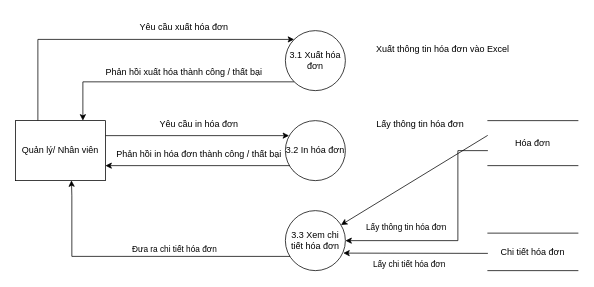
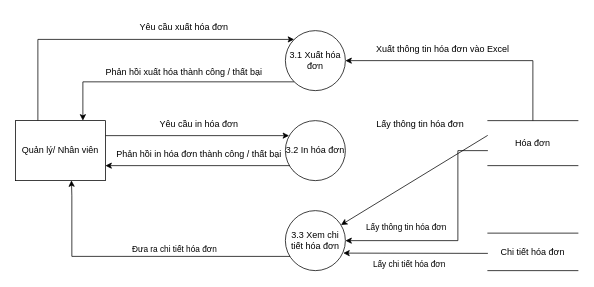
  <mxCell id="0" />
  <mxCell id="1" parent="0" />
  <mxCell id="2" style="edgeStyle=orthogonalEdgeStyle;rounded=0;orthogonalLoop=1;jettySize=auto;html=1;exitX=1;exitY=0.25;exitDx=0;exitDy=0;entryX=0.062;entryY=0.25;entryDx=0;entryDy=0;entryPerimeter=0;" parent="1" source="4" target="12" edge="1"><mxGeometry relative="1" as="geometry"><Array as="points" /></mxGeometry></mxCell>
  <mxCell id="3" style="edgeStyle=orthogonalEdgeStyle;rounded=0;orthogonalLoop=1;jettySize=auto;html=1;exitX=0.25;exitY=0;exitDx=0;exitDy=0;entryX=0;entryY=0;entryDx=0;entryDy=0;" parent="1" source="4" target="7" edge="1"><mxGeometry relative="1" as="geometry"><Array as="points"><mxPoint x="50" y="52" /></Array></mxGeometry></mxCell>
  <mxCell id="4" value="Quản lý/ Nhân viên" style="rounded=0;whiteSpace=wrap;html=1;" parent="1" vertex="1"><mxGeometry x="20" y="160" width="120" height="80" as="geometry" /></mxCell>
+ <mxCell id="5" style="edgeStyle=orthogonalEdgeStyle;rounded=0;orthogonalLoop=1;jettySize=auto;html=1;entryX=0.5;entryY=0;entryDx=0;entryDy=0;startArrow=classic;startFill=1;endArrow=none;endFill=0;" parent="1" source="7" target="8" edge="1"><mxGeometry relative="1" as="geometry" /></mxCell>
  <mxCell id="6" style="edgeStyle=orthogonalEdgeStyle;rounded=0;orthogonalLoop=1;jettySize=auto;html=1;exitX=0;exitY=1;exitDx=0;exitDy=0;entryX=0.75;entryY=0;entryDx=0;entryDy=0;" parent="1" source="7" target="4" edge="1"><mxGeometry relative="1" as="geometry" /></mxCell>
  <mxCell id="7" value="3.1 Xuất hóa đơn" style="ellipse;whiteSpace=wrap;html=1;aspect=fixed;" parent="1" vertex="1"><mxGeometry x="380" y="40" width="80" height="80" as="geometry" /></mxCell>
  <mxCell id="8" value="Hóa đơn" style="shape=partialRectangle;whiteSpace=wrap;html=1;left=0;right=0;fillColor=none;" parent="1" vertex="1"><mxGeometry x="650" y="160" width="120" height="60" as="geometry" /></mxCell>
  <mxCell id="9" value="Xuất thông tin hóa đơn vào Excel" style="text;html=1;strokeColor=none;fillColor=none;align=center;verticalAlign=middle;whiteSpace=wrap;rounded=0;" parent="1" vertex="1"><mxGeometry x="470" y="50" width="240" height="30" as="geometry" /></mxCell>
  <mxCell id="10" value="Phản hồi xuất hóa thành công / thất bại" style="text;html=1;strokeColor=none;fillColor=none;align=center;verticalAlign=middle;whiteSpace=wrap;rounded=0;" parent="1" vertex="1"><mxGeometry x="130" y="80" width="230" height="30" as="geometry" /></mxCell>
  <mxCell id="11" style="edgeStyle=orthogonalEdgeStyle;rounded=0;orthogonalLoop=1;jettySize=auto;html=1;exitX=0;exitY=1;exitDx=0;exitDy=0;entryX=1;entryY=0.75;entryDx=0;entryDy=0;" parent="1" source="12" target="4" edge="1"><mxGeometry relative="1" as="geometry"><Array as="points"><mxPoint x="392" y="220" /></Array></mxGeometry></mxCell>
  <mxCell id="12" value="3.2 In hóa đơn" style="ellipse;whiteSpace=wrap;html=1;aspect=fixed;" parent="1" vertex="1"><mxGeometry x="380" y="160" width="80" height="80" as="geometry" /></mxCell>
  <mxCell id="13" value="Lấy thông tin hóa đơn" style="text;html=1;strokeColor=none;fillColor=none;align=center;verticalAlign=middle;whiteSpace=wrap;rounded=0;" parent="1" vertex="1"><mxGeometry x="480" y="150" width="160" height="30" as="geometry" /></mxCell>
  <mxCell id="14" value="Yêu cầu in hóa đơn" style="text;html=1;strokeColor=none;fillColor=none;align=center;verticalAlign=middle;whiteSpace=wrap;rounded=0;" parent="1" vertex="1"><mxGeometry x="160" y="150" width="210" height="30" as="geometry" /></mxCell>
  <mxCell id="15" value="Phản hồi in hóa đơn thành công / thất bại" style="text;html=1;strokeColor=none;fillColor=none;align=center;verticalAlign=middle;whiteSpace=wrap;rounded=0;" parent="1" vertex="1"><mxGeometry x="150" y="190" width="230" height="30" as="geometry" /></mxCell>
  <mxCell id="16" value="" style="endArrow=classic;html=1;rounded=0;exitX=-0.002;exitY=0.328;exitDx=0;exitDy=0;exitPerimeter=0;" parent="1" source="8" target="21" edge="1"><mxGeometry width="50" height="50" relative="1" as="geometry"><mxPoint x="470" y="190" as="sourcePoint" /><mxPoint x="520" y="140" as="targetPoint" /></mxGeometry></mxCell>
  <mxCell id="17" value="" style="endArrow=none;html=1;rounded=0;startArrow=classic;startFill=1;endFill=0;edgeStyle=orthogonalEdgeStyle;" parent="1" target="8" edge="1"><mxGeometry width="50" height="50" relative="1" as="geometry"><mxPoint x="460" y="320" as="sourcePoint" /><mxPoint x="685.76" y="350" as="targetPoint" /><Array as="points"><mxPoint x="610" y="320" /><mxPoint x="610" y="200" /></Array></mxGeometry></mxCell>
  <mxCell id="18" value="Lấy chi tiết hóa đơn" style="edgeLabel;html=1;align=center;verticalAlign=bottom;resizable=0;points=[];" parent="17" vertex="1" connectable="0"><mxGeometry x="-0.628" y="1" relative="1" as="geometry"><mxPoint x="26" y="41" as="offset" /></mxGeometry></mxCell>
  <mxCell id="19" value="" style="endArrow=classic;html=1;rounded=0;entryX=0.623;entryY=1.058;entryDx=0;entryDy=0;entryPerimeter=0;exitX=0.125;exitY=0.763;exitDx=0;exitDy=0;exitPerimeter=0;edgeStyle=orthogonalEdgeStyle;verticalAlign=bottom;" parent="1" source="21" edge="1"><mxGeometry width="50" height="50" relative="1" as="geometry"><mxPoint x="320" y="320" as="sourcePoint" /><mxPoint x="94.76" y="239.64" as="targetPoint" /></mxGeometry></mxCell>
  <mxCell id="20" value="Đưa ra chi tiết hóa đơn" style="edgeLabel;html=1;align=center;verticalAlign=bottom;resizable=0;points=[];" parent="19" vertex="1" connectable="0"><mxGeometry x="-0.197" y="-2" relative="1" as="geometry"><mxPoint as="offset" /></mxGeometry></mxCell>
  <mxCell id="21" value="3.3 Xem chi tiết hóa đơn" style="ellipse;whiteSpace=wrap;html=1;aspect=fixed;" parent="1" vertex="1"><mxGeometry x="380" y="280" width="80" height="80" as="geometry" /></mxCell>
  <mxCell id="22" value="Chi tiết hóa đơn" style="shape=partialRectangle;whiteSpace=wrap;html=1;left=0;right=0;fillColor=none;" parent="1" vertex="1"><mxGeometry x="650" y="310" width="120" height="50" as="geometry" /></mxCell>
  <mxCell id="23" value="" style="endArrow=classic;html=1;rounded=0;entryX=0.965;entryY=0.708;entryDx=0;entryDy=0;entryPerimeter=0;" parent="1" target="21" edge="1"><mxGeometry width="50" height="50" relative="1" as="geometry"><mxPoint x="650" y="337" as="sourcePoint" /><mxPoint x="462.4" y="350" as="targetPoint" /></mxGeometry></mxCell>
  <mxCell id="24" value="Lấy thông tin hóa đơn" style="edgeLabel;html=1;align=center;verticalAlign=bottom;resizable=0;points=[];labelBackgroundColor=none;" parent="1" vertex="1" connectable="0"><mxGeometry x="540" y="310" as="geometry" /></mxCell>
  <mxCell id="25" value="Yêu cầu xuất hóa đơn" style="text;html=1;strokeColor=none;fillColor=none;align=center;verticalAlign=middle;whiteSpace=wrap;rounded=0;" parent="1" vertex="1"><mxGeometry x="130" y="20" width="230" height="30" as="geometry" /></mxCell>
